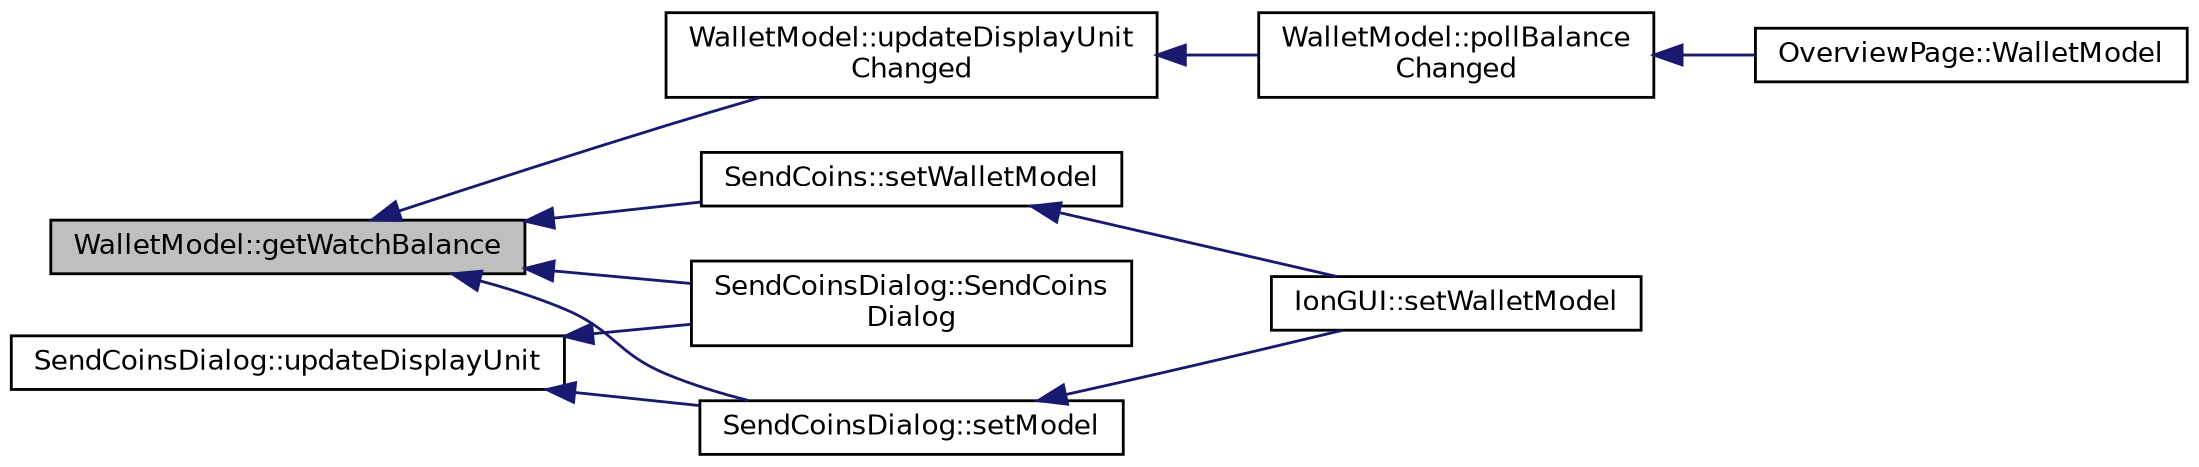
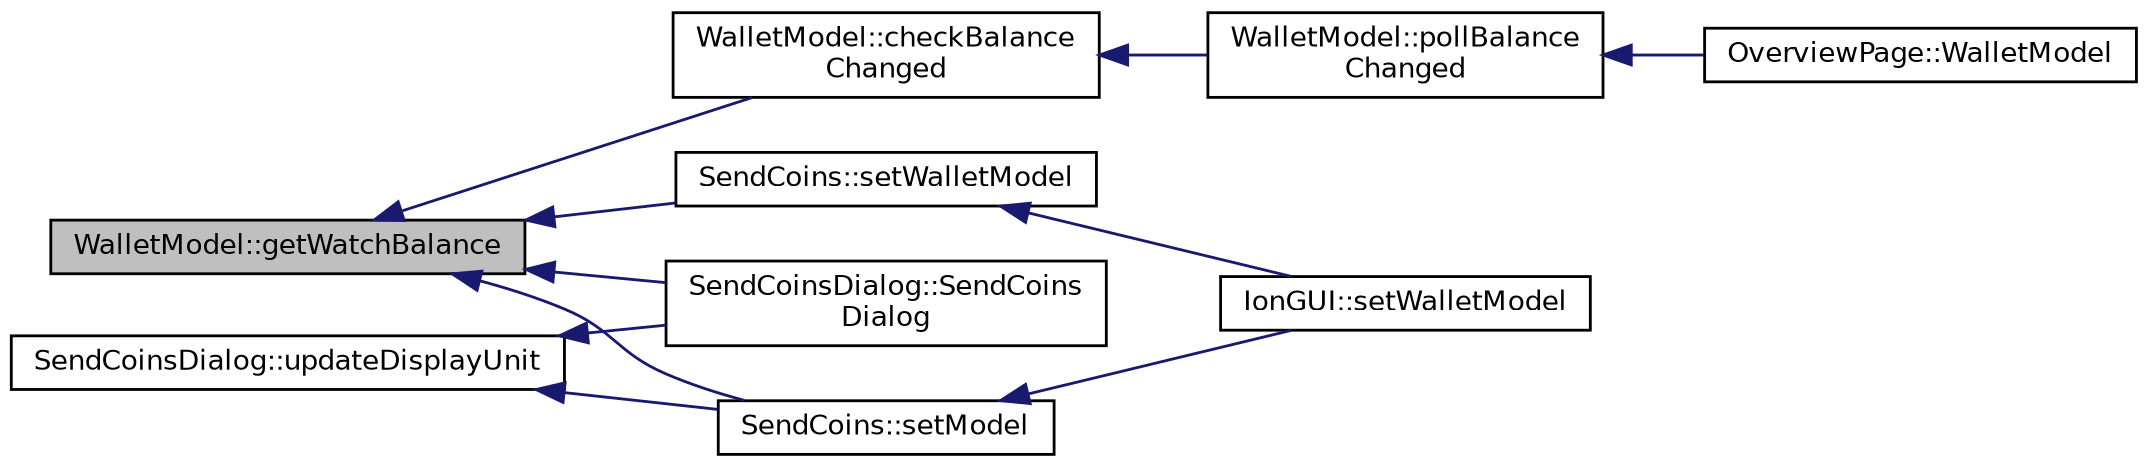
  digraph {
    rankdir=LR
    node [color=black fillcolor=white fontname=Helvetica fontsize=10 shape=record style=filled]
    edge [color=midnightblue dir=back fontname=Helvetica fontsize=10 labelfontname=Helvetica labelfontsize=10 style=solid]
    n1 [fillcolor=grey75 fontcolor=black height=0.2 label="WalletModel::getWatchBalance" width=0.4]
    n2 [height=0.2 label="SendCoins::setWalletModel" width=0.4]
-   n3 [height=0.2 label="SendCoinsDialog::setModel" width=0.4]
-   n4 [height=0.2 label="WalletModel::updateDisplayUnit\lChanged" width=0.4]
+   n3 [height=0.2 label="SendCoins::setModel" width=0.4]
+   n4 [height=0.2 label="WalletModel::checkBalance\lChanged" width=0.4]
    n5 [height=0.2 label="SendCoinsDialog::SendCoins\lDialog" width=0.4]
    n6 [height=0.2 label="IonGUI::setWalletModel" width=0.4]
    n7 [height=0.2 label="SendCoinsDialog::updateDisplayUnit" width=0.4]
    n8 [height=0.2 label="WalletModel::pollBalance\lChanged" width=0.4]
    n9 [height=0.2 label="OverviewPage::WalletModel" width=0.4]
    n1 -> n2
    n1 -> n3
    n1 -> n4
    n1 -> n5
    n2 -> n6
    n3 -> n6
    n4 -> n8
    n7 -> n3
    n7 -> n5
    n8 -> n9
  }
